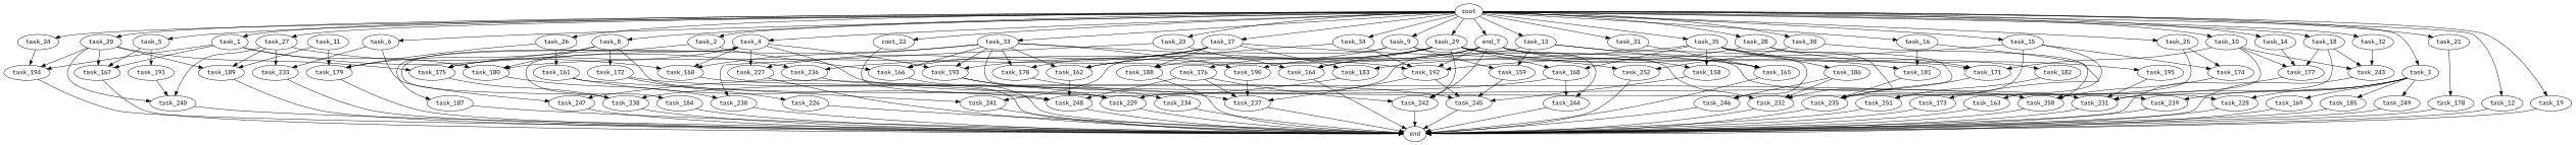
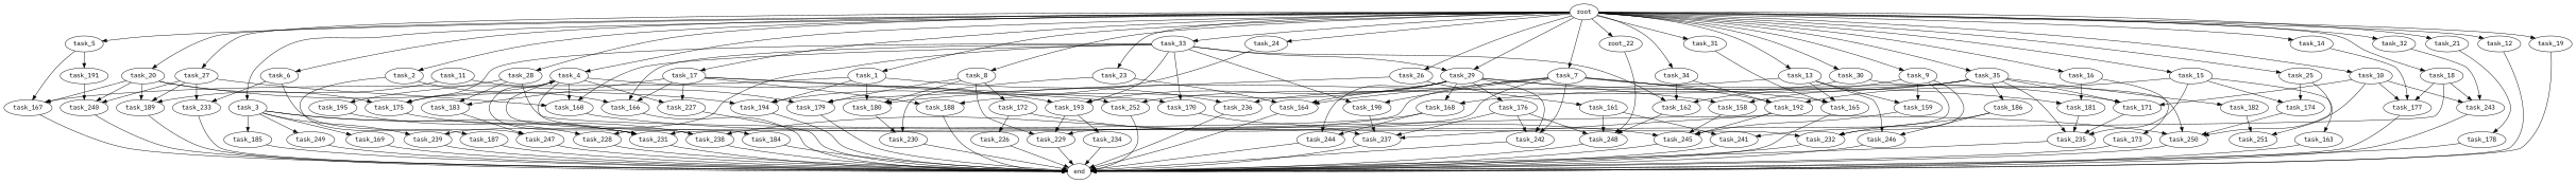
  digraph {
    fontname="IBM Plex Mono"
    node [fontname="IBM Plex Mono"]
    edge [fontname="IBM Plex Mono"]
    root
    task_1
    task_2
    task_3
    task_4
    task_5
    task_6
-   task_7 [label=end_7]
+   task_7
    task_8
    task_9
    task_10
    task_12
    task_13
    task_14
    task_15
    task_16
    task_17
    task_18
    task_19
    task_20
    task_21
    n22 [label=root_22]
    task_23
    task_24
    task_25
    task_26
    task_27
    task_28
    task_29
    task_30
    task_31
    task_32
    task_33
    task_34
    task_35
    task_167
    task_180
    task_194
    task_236
    task_166
    task_187
    task_169
    task_185
    task_228
    task_231
    task_239
    task_249
    task_160
    task_175
    task_184
    task_193
    task_227
    task_191
    task_233
    task_247
    task_164
    task_165
    task_171
    task_190
    task_192
    task_229
    task_242
    task_172
    task_179
    task_159
    task_162
    task_232
    task_241
    task_177
    task_243
    task_250
    task_11
    task_189
    end
    task_246
    task_163
    task_174
    task_235
    task_173
    task_181
    task_170
    task_183
    task_188
    task_252
    task_240
    task_178
    task_248
    task_230
    task_251
    task_161
    task_195
    task_158
    task_168
    task_176
    task_244
    task_182
    task_186
    task_238
    task_234
    task_237
    task_245
    task_226
    root -> task_1
    root -> task_2
    root -> task_3
    root -> task_4
    root -> task_5
    root -> task_6
    root -> task_7
    root -> task_8
    root -> task_9
    root -> task_10
    root -> task_12
    root -> task_13
    root -> task_14
    root -> task_15
    root -> task_16
    root -> task_17
    root -> task_18
    root -> task_19
    root -> task_20
    root -> task_21
    root -> n22
    root -> task_23
    root -> task_24
    root -> task_25
    root -> task_26
    root -> task_27
    root -> task_28
    root -> task_29
    root -> task_30
    root -> task_31
    root -> task_32
    root -> task_33
    root -> task_34
    root -> task_35
    task_1 -> task_167
    task_1 -> task_180
    task_1 -> task_194
    task_1 -> task_236
    task_2 -> task_166
    task_2 -> task_187
    task_3 -> task_169
    task_3 -> task_185
    task_3 -> task_228
    task_3 -> task_231
    task_3 -> task_239
    task_3 -> task_249
    task_4 -> task_231
    task_4 -> task_160
    task_4 -> task_175
    task_4 -> task_184
    task_4 -> task_193
    task_4 -> task_227
    task_5 -> task_167
    task_5 -> task_191
    task_6 -> task_233
    task_6 -> task_247
    task_7 -> task_228
    task_7 -> task_164
    task_7 -> task_165
    task_7 -> task_171
    task_7 -> task_190
    task_7 -> task_192
    task_7 -> task_229
    task_7 -> task_242
    task_8 -> task_180
    task_8 -> task_229
    task_8 -> task_172
    task_8 -> task_179
    task_9 -> task_159
    task_9 -> task_162
    task_9 -> task_232
    task_9 -> task_241
    task_10 -> task_171
    task_10 -> task_177
    task_10 -> task_243
    task_10 -> task_250
    task_12 -> end
    task_13 -> task_180
    task_13 -> task_165
    task_13 -> task_159
    task_13 -> task_246
    task_14 -> task_177
    task_15 -> task_192
    task_15 -> task_163
    task_15 -> task_174
    task_15 -> task_235
    task_16 -> task_173
    task_16 -> task_181
    task_17 -> task_166
    task_17 -> task_227
    task_17 -> task_170
    task_17 -> task_183
    task_17 -> task_188
    task_17 -> task_252
    task_18 -> task_231
    task_18 -> task_177
    task_18 -> task_243
    task_19 -> end
    task_20 -> task_167
    task_20 -> task_194
    task_20 -> task_175
    task_20 -> task_189
    task_20 -> task_240
    task_21 -> task_178
    n22 -> task_248
    task_23 -> task_164
    task_23 -> task_230
    task_24 -> task_194
    task_25 -> task_174
    task_25 -> task_251
    task_26 -> task_179
    task_26 -> task_161
    task_27 -> task_160
    task_27 -> task_233
    task_27 -> task_189
    task_27 -> task_240
    task_28 -> task_232
    task_28 -> task_183
    task_28 -> task_195
    task_29 -> task_193
    task_29 -> task_164
    task_29 -> task_242
    task_29 -> task_181
    task_29 -> task_188
    task_29 -> task_158
    task_29 -> task_168
    task_29 -> task_176
    task_29 -> task_244
    task_30 -> task_250
    task_30 -> task_252
    task_31 -> task_165
    task_32 -> task_243
    task_33 -> task_166
    task_33 -> task_239
    task_33 -> task_160
    task_33 -> task_175
    task_33 -> task_193
    task_33 -> task_190
-   task_33 -> task_192
+   task_33 -> task_29
    task_33 -> task_162
    task_33 -> task_170
    task_34 -> task_192
    task_34 -> task_162
    task_35 -> task_236
    task_35 -> task_171
    task_35 -> task_235
    task_35 -> task_158
    task_35 -> task_168
    task_35 -> task_182
    task_35 -> task_186
    task_167 -> end
    task_180 -> task_230
    task_194 -> end
    task_236 -> end
    task_166 -> end
    task_187 -> end
    task_169 -> end
    task_185 -> end
    task_228 -> end
    task_231 -> end
    task_239 -> end
    task_249 -> end
    task_160 -> task_250
    task_175 -> task_238
    task_184 -> end
    task_193 -> task_229
    task_193 -> task_234
    task_227 -> end
    task_191 -> task_240
    task_233 -> end
    task_247 -> end
    task_164 -> end
    task_165 -> end
    task_171 -> task_235
    task_190 -> task_237
    task_192 -> task_237
    task_192 -> task_245
    task_229 -> end
    task_242 -> end
    task_172 -> task_245
    task_172 -> task_226
    task_179 -> end
    task_159 -> task_245
    task_162 -> task_248
    task_232 -> end
    task_241 -> end
    task_177 -> end
    task_243 -> end
    task_250 -> end
    task_11 -> task_179
    task_11 -> task_189
    task_189 -> end
    task_246 -> end
    task_163 -> end
    task_174 -> task_250
    task_235 -> end
    task_173 -> end
    task_181 -> task_235
    task_170 -> task_237
    task_183 -> task_247
    task_188 -> end
    task_252 -> end
    task_240 -> end
    task_178 -> end
    task_248 -> end
    task_230 -> end
-   task_251 -> end
    task_161 -> task_241
    task_161 -> task_248
    task_195 -> task_231
    task_158 -> task_245
    task_168 -> task_244
    task_168 -> task_238
    task_176 -> task_242
    task_176 -> task_248
    task_176 -> task_237
    task_244 -> end
    task_182 -> task_251
    task_186 -> task_232
    task_186 -> task_246
    task_238 -> task_4
    task_238 -> end
    task_234 -> end
    task_237 -> end
    task_245 -> end
    task_226 -> end
  }
